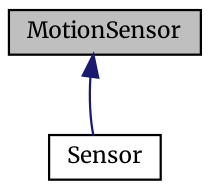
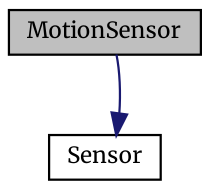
  digraph {
    fontname=Merriweather
    node [color=black fontname=Merriweather fontsize=10 shape=record style=filled]
    n1 [fillcolor=grey75 fontcolor=black height=0.2 label=MotionSensor width=0.4]
    n2 [fillcolor=white height=0.2 label=Sensor width=0.4]
-   n1 -> n2 [color=midnightblue dir=back fontname=Merriweather fontsize=10 labelfontname=Helvetica labelfontsize=10 style=solid]
+   n2 -> n1 [color=midnightblue dir=back fontname=Merriweather fontsize=10 labelfontname=Helvetica labelfontsize=10 style=solid]
  }
